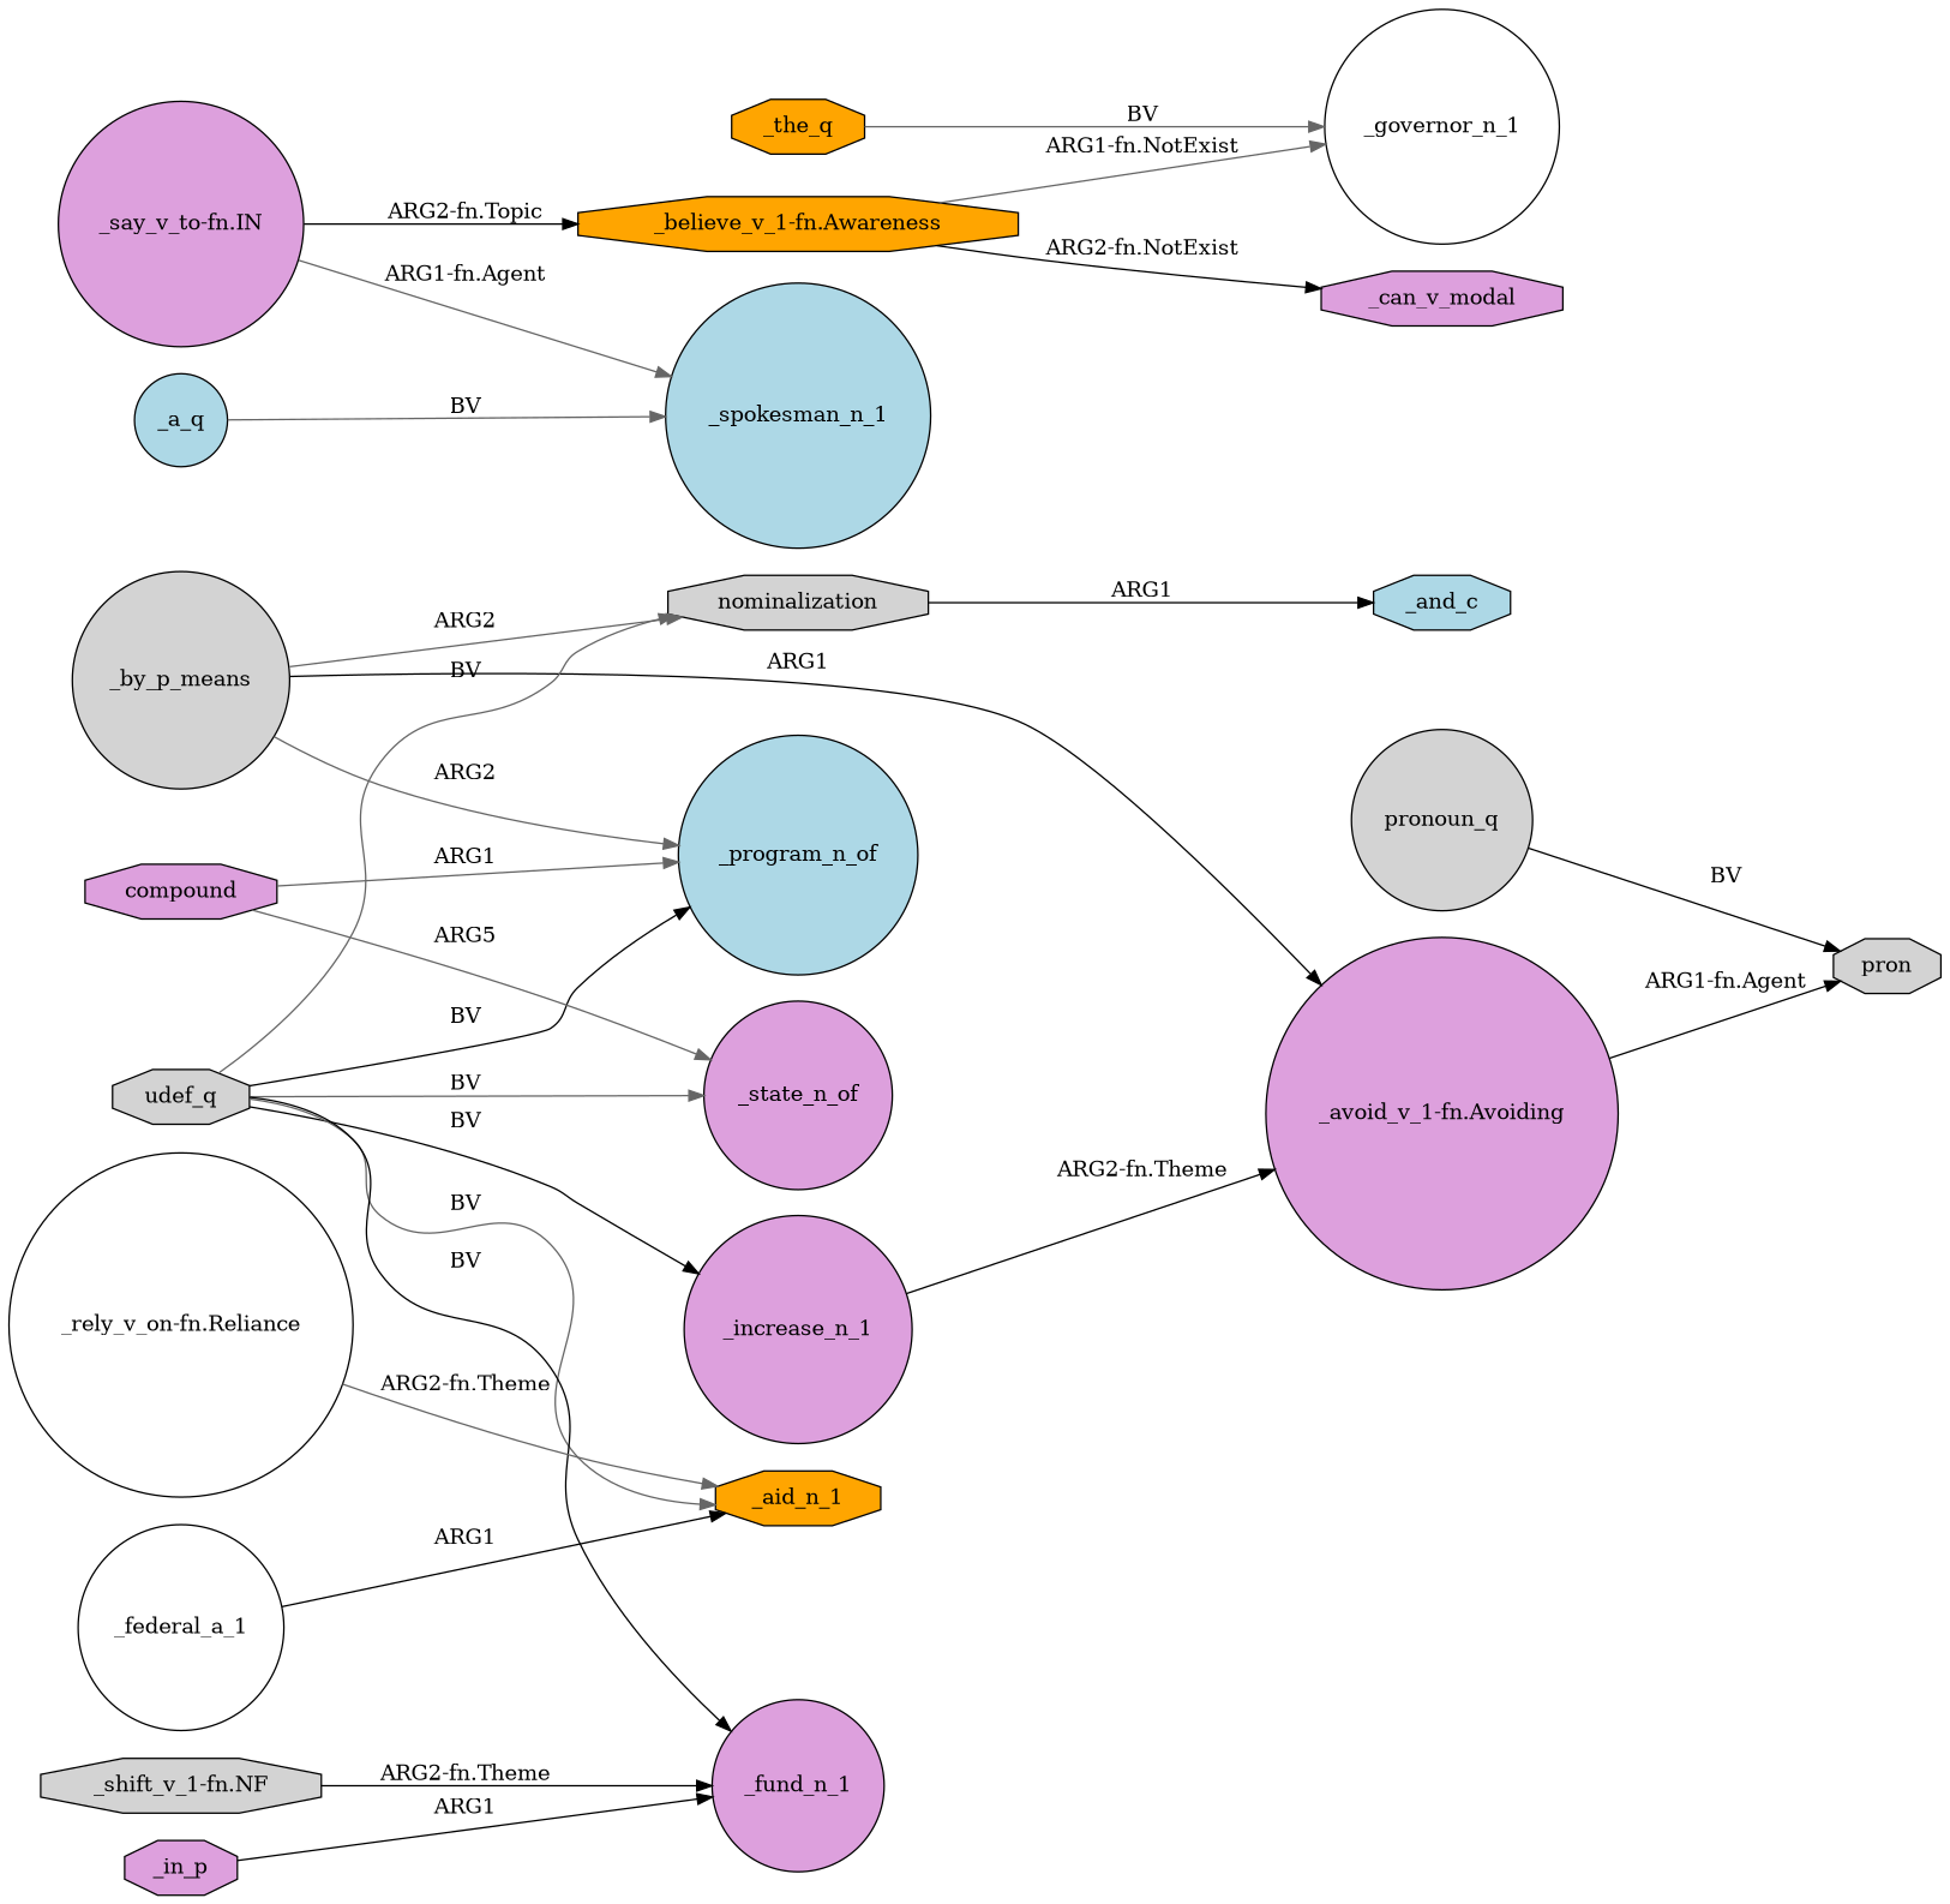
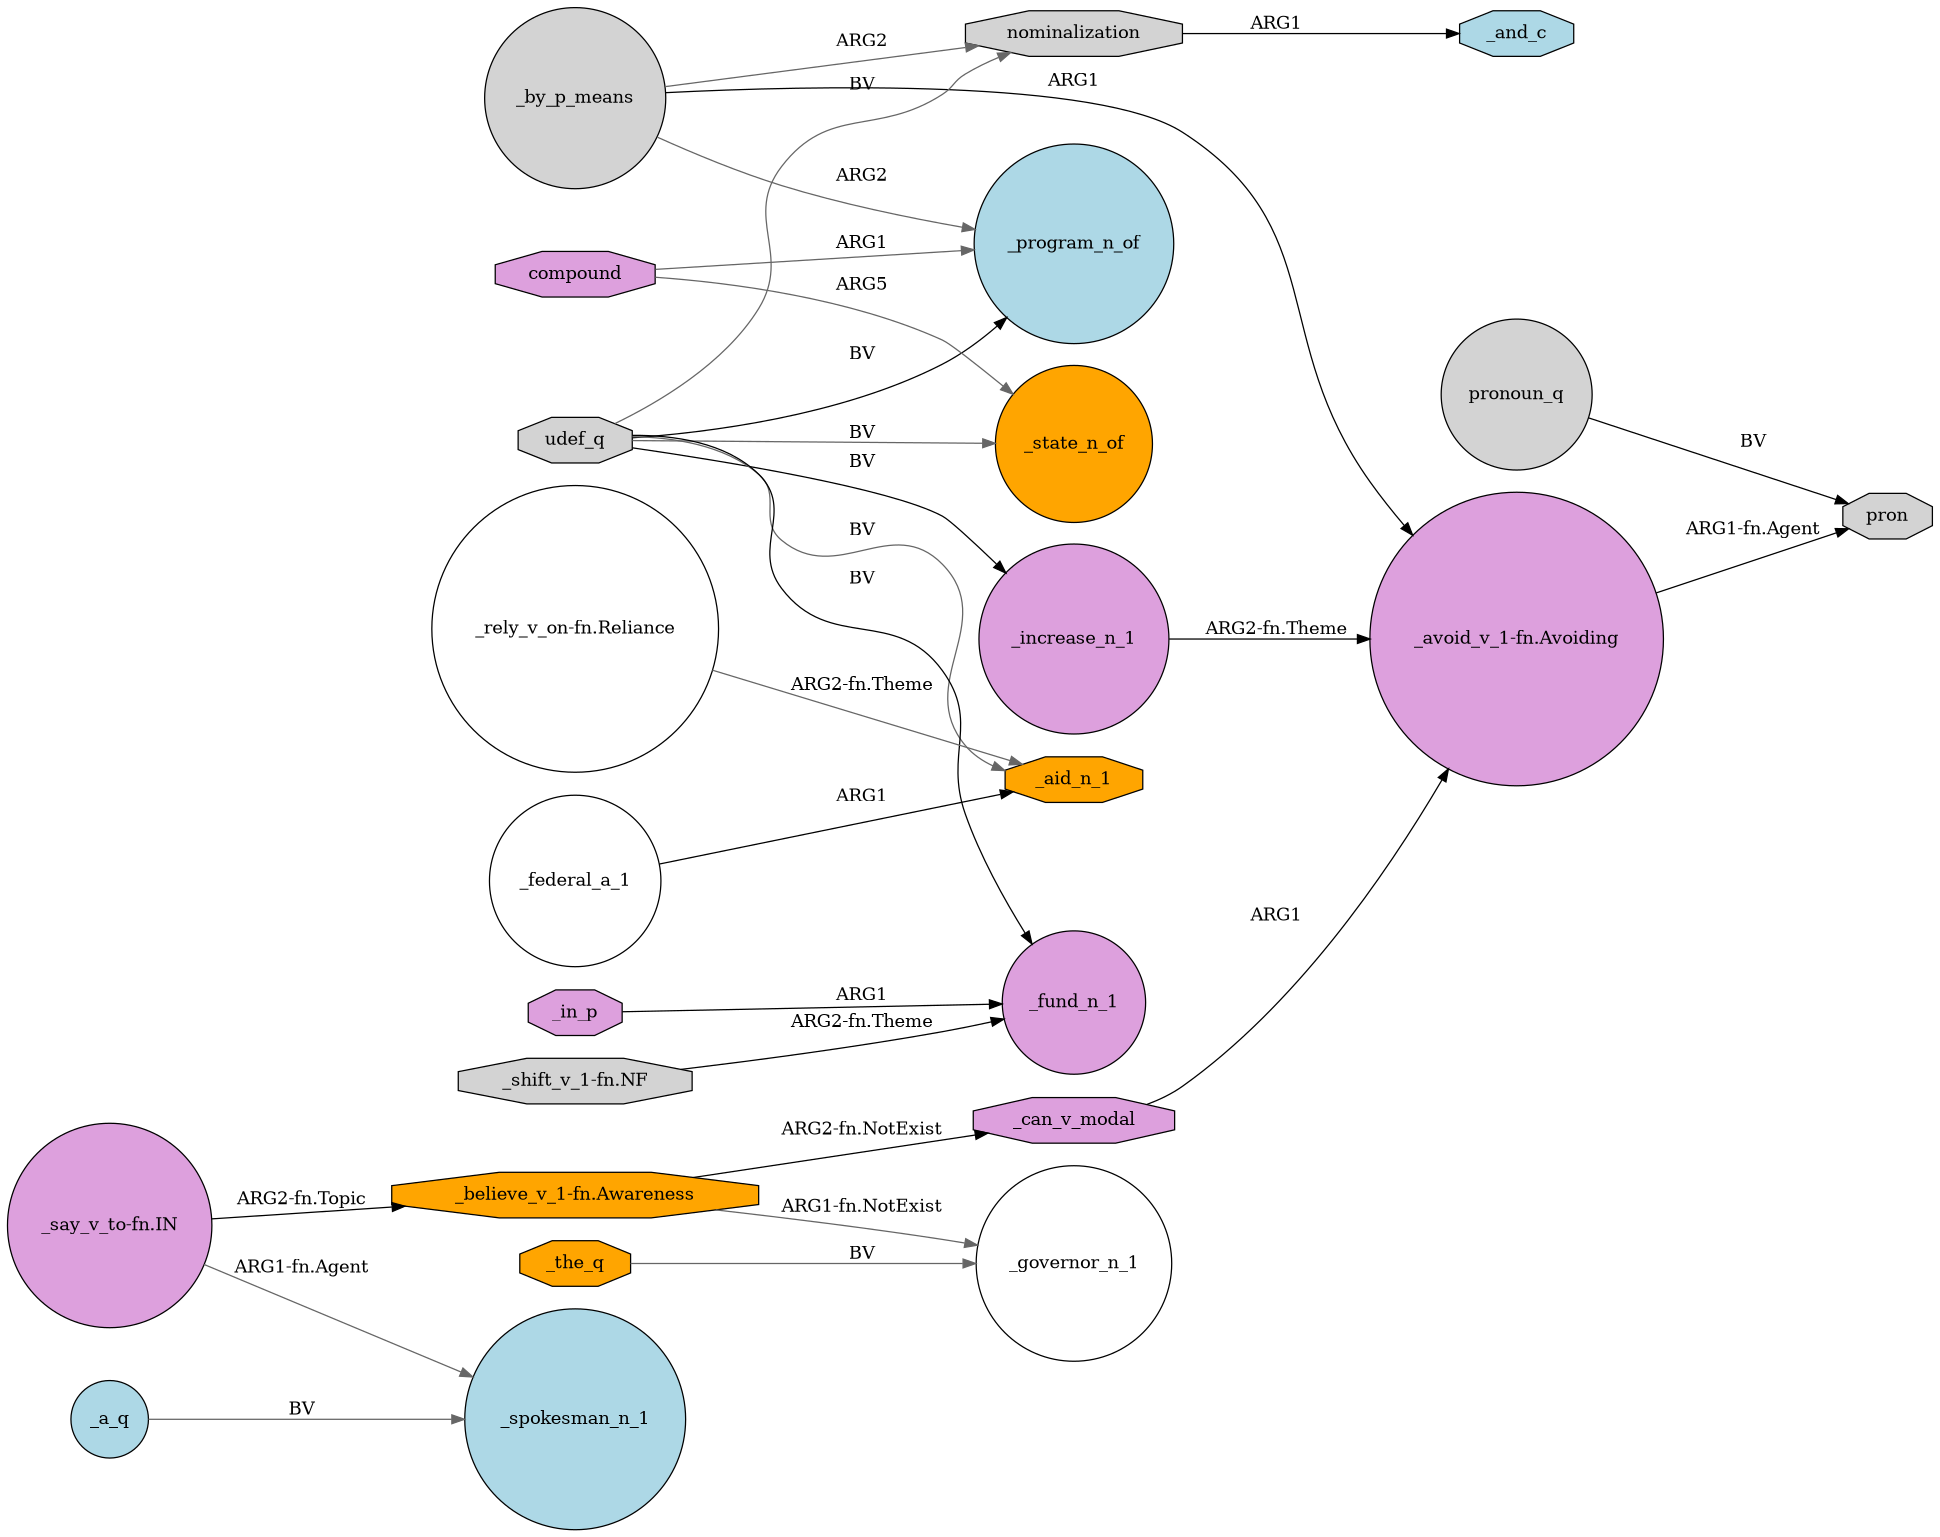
  digraph {
    rankdir=LR
    node [fillcolor=plum shape=circle style=filled]
    edge [color=black]
    pron [fillcolor=lightgrey shape=octagon]
    "_avoid_v_1-fn.Avoiding"
    _increase_n_1
    _by_p_means [fillcolor=lightgrey]
    nominalization [fillcolor=lightgrey shape=octagon]
    _program_n_of [fillcolor=lightblue]
    _and_c [fillcolor=lightblue shape=octagon]
    udef_q [fillcolor=lightgrey shape=octagon]
-   _state_n_of
+   _state_n_of [fillcolor=orange]
    _aid_n_1 [fillcolor=orange shape=octagon]
    _fund_n_1
    _the_q [fillcolor=orange shape=octagon]
    _governor_n_1 [fillcolor=white]
    compound [shape=octagon]
    _spokesman_n_1 [fillcolor=lightblue]
    "_say_v_to-fn.IN"
    "_believe_v_1-fn.Awareness" [fillcolor=orange shape=octagon]
    _can_v_modal [shape=octagon]
    pronoun_q [fillcolor=lightgrey]
    _federal_a_1 [fillcolor=white]
    _in_p [shape=octagon]
    "_rely_v_on-fn.Reliance" [fillcolor=white]
    _a_q [fillcolor=lightblue]
    "_shift_v_1-fn.NF" [fillcolor=lightgrey shape=octagon]
    "_avoid_v_1-fn.Avoiding" -> pron [label="ARG1-fn.Agent"]
    _increase_n_1 -> "_avoid_v_1-fn.Avoiding" [label="ARG2-fn.Theme"]
    _by_p_means -> "_avoid_v_1-fn.Avoiding" [label=ARG1]
    _by_p_means -> nominalization [color=gray40 label=ARG2]
    _by_p_means -> _program_n_of [color=gray40 label=ARG2]
    nominalization -> _and_c [label=ARG1]
    udef_q -> _increase_n_1 [label=BV]
    udef_q -> nominalization [color=gray40 label=BV]
    udef_q -> _program_n_of [label=BV]
    udef_q -> _state_n_of [color=gray40 label=BV]
    udef_q -> _aid_n_1 [color=gray40 label=BV]
    udef_q -> _fund_n_1 [label=BV]
    _the_q -> _governor_n_1 [color=gray40 label=BV]
    compound -> _program_n_of [color=gray40 label=ARG1]
    compound -> _state_n_of [color=gray40 label=ARG5]
    "_say_v_to-fn.IN" -> _spokesman_n_1 [color=gray40 label="ARG1-fn.Agent"]
    "_say_v_to-fn.IN" -> "_believe_v_1-fn.Awareness" [label="ARG2-fn.Topic"]
    "_believe_v_1-fn.Awareness" -> _governor_n_1 [color=gray40 label="ARG1-fn.NotExist"]
    "_believe_v_1-fn.Awareness" -> _can_v_modal [label="ARG2-fn.NotExist"]
+   _can_v_modal -> "_avoid_v_1-fn.Avoiding" [label=ARG1]
    pronoun_q -> pron [label=BV]
    _federal_a_1 -> _aid_n_1 [label=ARG1]
    _in_p -> _fund_n_1 [label=ARG1]
    "_rely_v_on-fn.Reliance" -> _aid_n_1 [color=gray40 label="ARG2-fn.Theme"]
    _a_q -> _spokesman_n_1 [color=gray40 label=BV]
    "_shift_v_1-fn.NF" -> _fund_n_1 [label="ARG2-fn.Theme"]
  }
